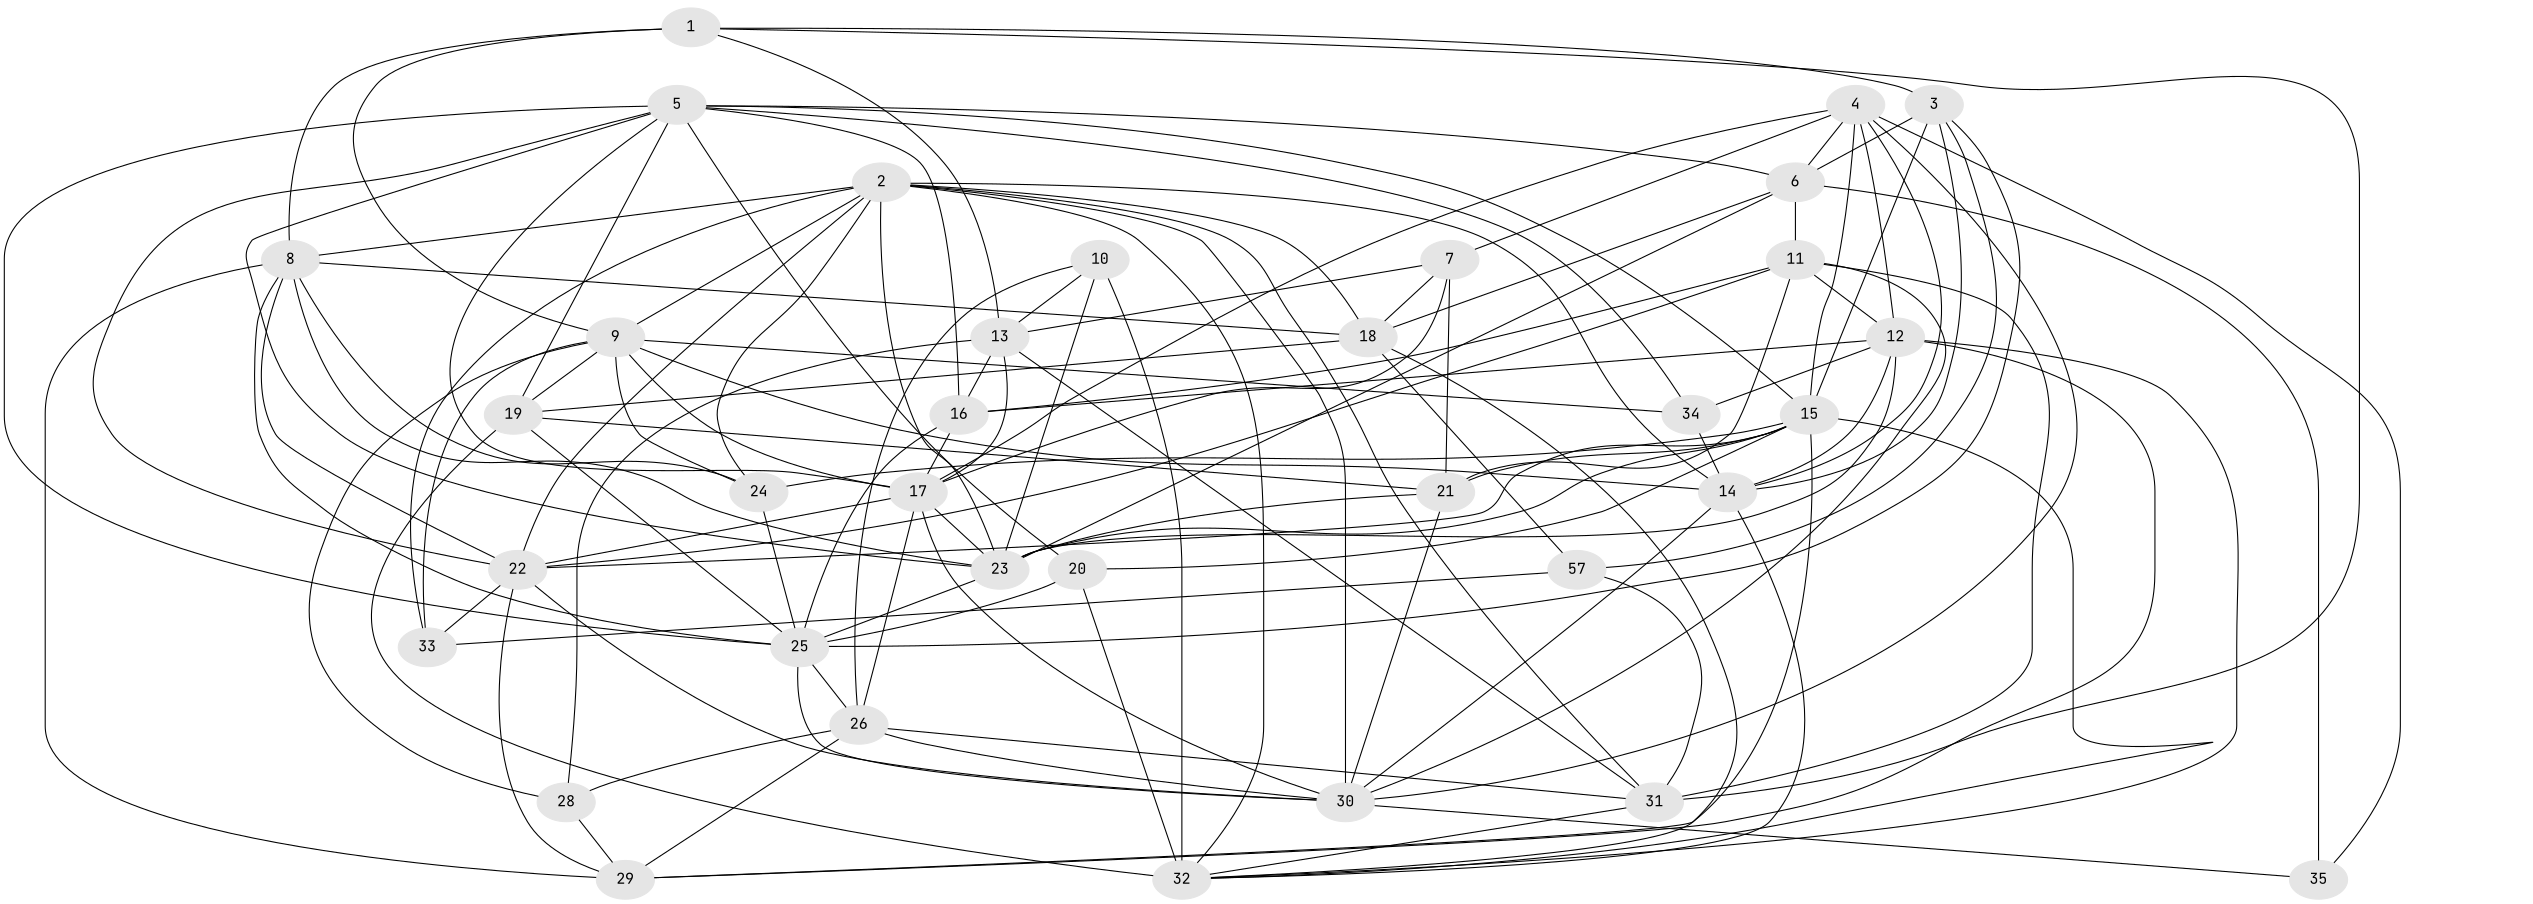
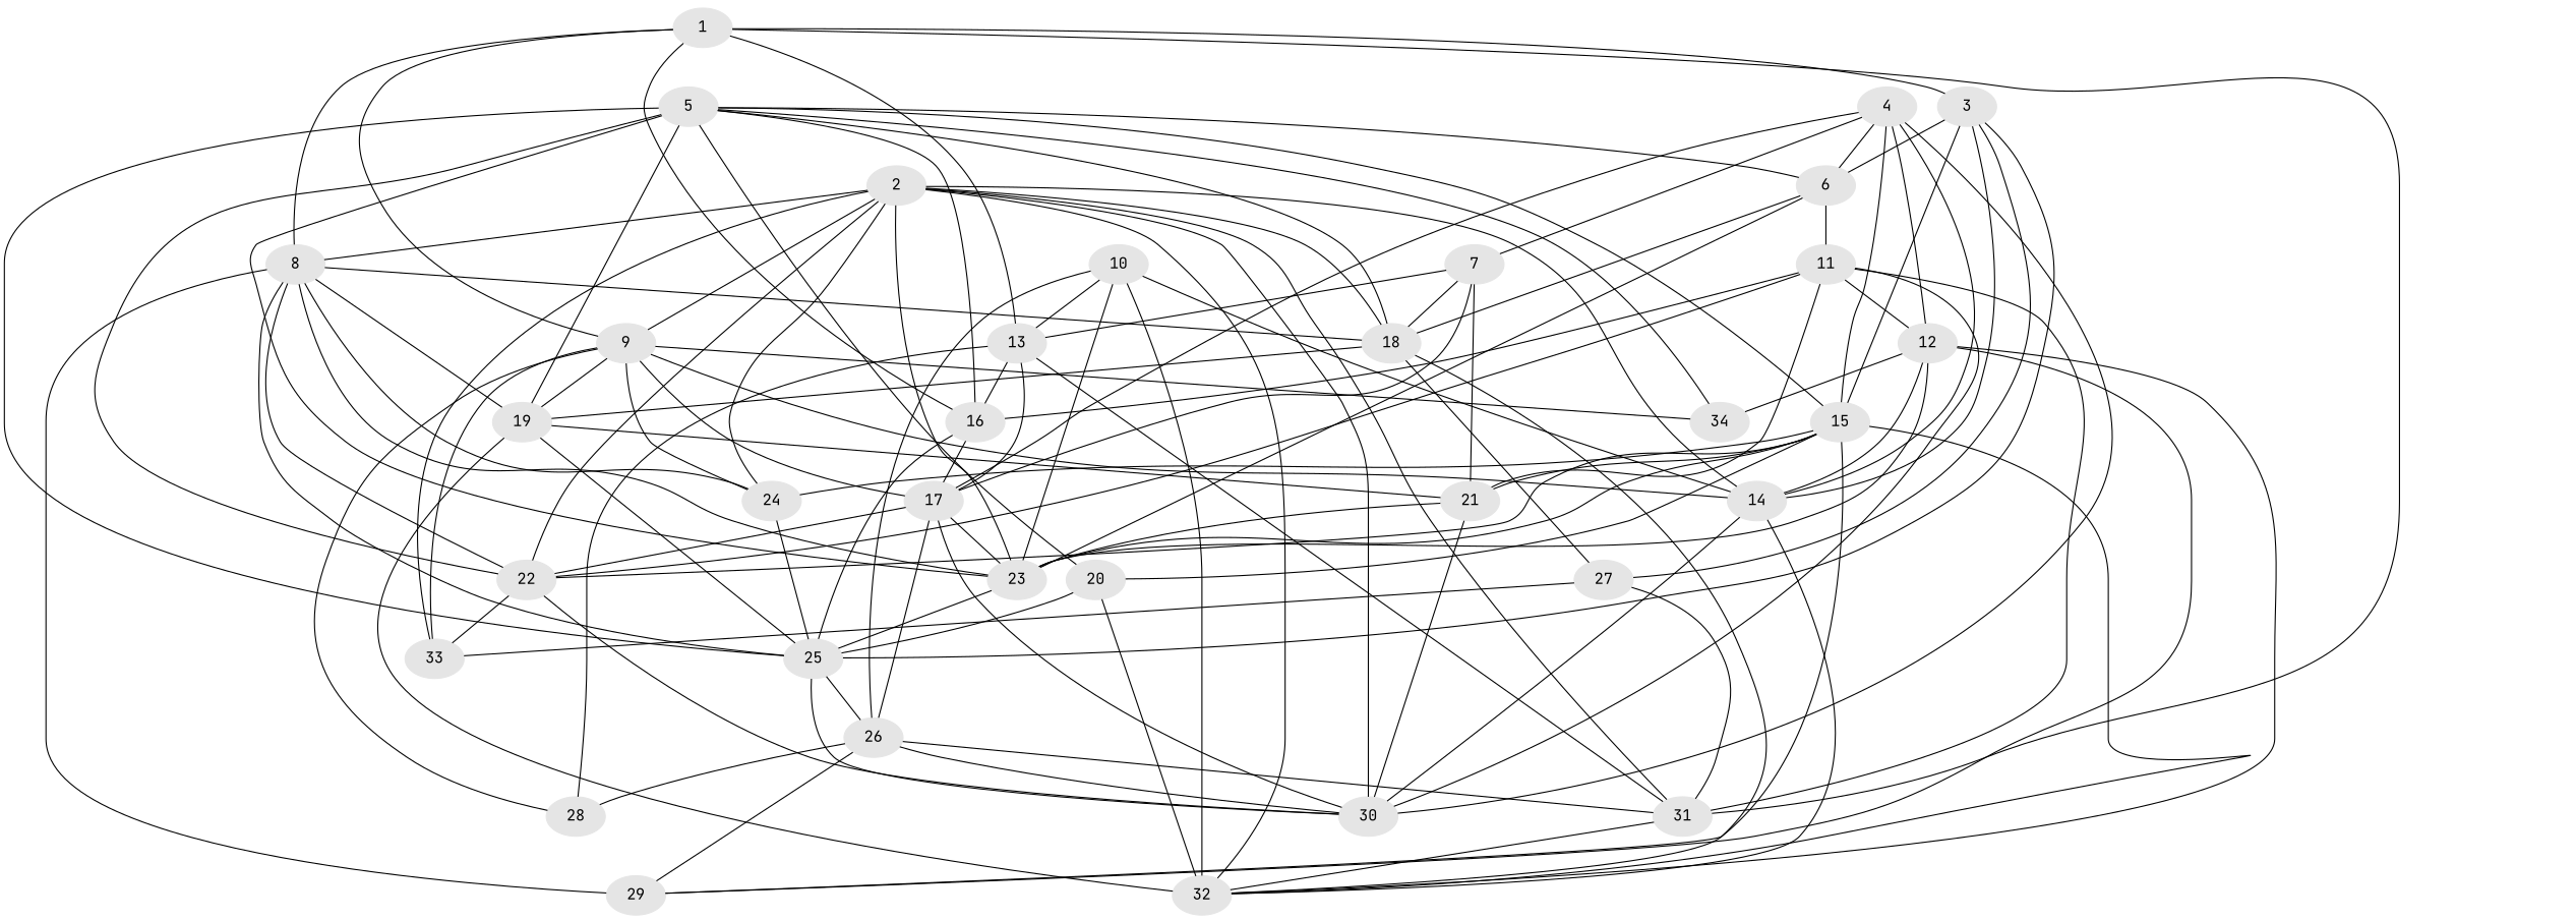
  graph {
    fontname="JetBrains Mono"
    node [color=gray90 fontname="JetBrains Mono" style=filled]
    edge [fontname="JetBrains Mono" weight=1.0]
    1
    3
    8
    9
    13
    16
    31
    25
    14
    6
    15
-   27 [label=57]
+   27
    18
    22
    23
    24
    19
    29
    33
    17
    34
    28
    30
    26
    32
    2
-   35
    11
    20
    21
    4
    7
    12
    10
    5
    1 -- 3
    1 -- 8
    1 -- 9
    1 -- 13
-   12 -- 16
+   1 -- 16
    1 -- 31
    3 -- 25
    3 -- 14
    3 -- 6 [weight=3.0]
    3 -- 15
    3 -- 27
    8 -- 25
    8 -- 18
    8 -- 22
    8 -- 23
    8 -- 24
+   8 -- 19 [weight=2.0]
    8 -- 29
    9 -- 14 [weight=2.0]
    9 -- 24
    9 -- 19
    9 -- 33
    9 -- 17
    9 -- 34
    9 -- 28
    13 -- 16
    13 -- 31
    13 -- 17
    13 -- 28
    16 -- 25
    16 -- 17
    31 -- 32
    25 -- 30
    25 -- 26 [weight=2.0]
    14 -- 30
    14 -- 32
    6 -- 18
    6 -- 23
-   6 -- 35
    6 -- 11
    15 -- 22
    15 -- 23
    15 -- 24
    15 -- 29
    15 -- 32
    15 -- 20
    15 -- 21
    27 -- 31
    27 -- 33
    18 -- 27
    18 -- 19
    18 -- 32
-   22 -- 29
    22 -- 33
    22 -- 30
    23 -- 25
    24 -- 25
    19 -- 25 [weight=2.0]
    19 -- 32
    19 -- 21
    17 -- 22
    17 -- 23
    17 -- 30
    17 -- 26
-   28 -- 29
-   30 -- 35
    26 -- 31
    26 -- 29
    26 -- 28
    26 -- 30
    2 -- 8
    2 -- 9
    2 -- 31
    2 -- 14 [weight=2.0]
    2 -- 18
    2 -- 22
    2 -- 23
    2 -- 24
    2 -- 33
    2 -- 30 [weight=4.0]
    2 -- 32
    11 -- 16
    11 -- 31
    11 -- 22
    11 -- 30
    11 -- 21
    11 -- 12
    20 -- 25 [weight=2.0]
    20 -- 32 [weight=3.0]
    21 -- 23
    21 -- 30
    4 -- 14
    4 -- 6
    4 -- 15
    4 -- 17
    4 -- 30
-   4 -- 35
    4 -- 7
    4 -- 12
    7 -- 13
    7 -- 18
    7 -- 17
    7 -- 21
    12 -- 14
    12 -- 23
    12 -- 29 [weight=2.0]
    12 -- 34 [weight=2.0]
    12 -- 32
    10 -- 13
-   34 -- 14
+   10 -- 14
    10 -- 23
    10 -- 26 [weight=4.0]
    10 -- 32 [weight=4.0]
    5 -- 16
    5 -- 25
    5 -- 6
    5 -- 15
    5 -- 22
    5 -- 23
    5 -- 19
-   5 -- 17
+   5 -- 18
    5 -- 34 [weight=2.0]
    5 -- 20 [weight=3.0]
  }
